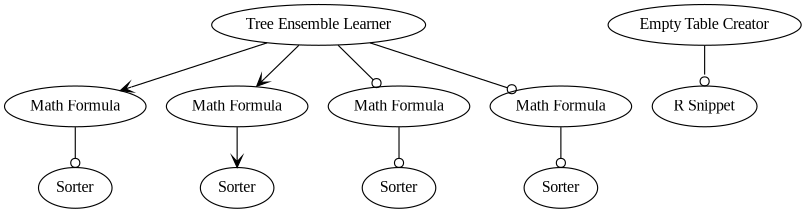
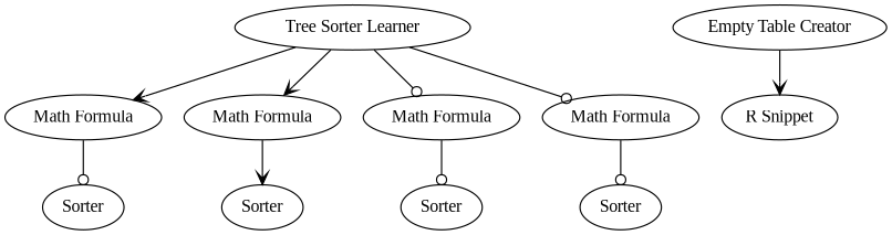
  digraph {
    fontname="Liberation Serif"
    rankdir=TB
    node [fontname="Liberation Serif"]
    edge [arrowhead=odot fontname="Liberation Serif"]
    n1 [label="Math Formula"]
    n2 [label=Sorter]
    n3 [label="Math Formula"]
    n4 [label=Sorter]
-   n5 [label="Tree Ensemble Learner"]
+   n5 [label="Tree Sorter Learner"]
    n6 [label="Math Formula"]
    n7 [label="Math Formula"]
    n8 [label=Sorter]
    n9 [label=Sorter]
    n10 [label="Empty Table Creator"]
    n11 [label="R Snippet"]
    n1 -> n2
    n3 -> n4 [arrowhead=vee]
    n5 -> n1 [arrowhead=vee]
    n5 -> n3 [arrowhead=vee]
    n5 -> n6
    n5 -> n7
    n6 -> n8
    n7 -> n9
-   n10 -> n11
+   n10 -> n11 [arrowhead=vee]
  }
